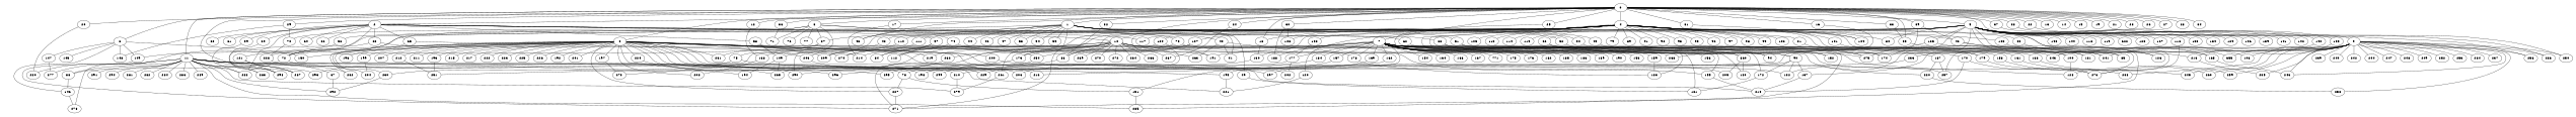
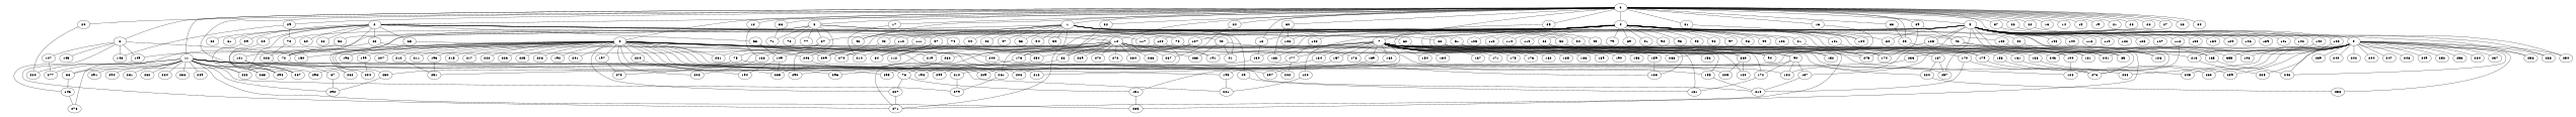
  graph {
    0
    1
    2
    3
    4
    5
    6
    7
    8
    9
    10
    11
    12
    13
    14
    15
    16
    17
    18
    19
    20
    21
    22
    23
    24
    25
    26
    27
    28
    29
    30
    31
    32
    33
    34
    35
    36
    37
    38
    39
    43
    298
    40
    41
    42
    44
    45
    46
    47
    48
    49
    50
    51
    52
    53
    54
    55
    56
    271
    64
    66
    67
    68
    69
    65
    57
    58
    59
    60
    61
    62
    63
    117
    72
    70
    71
    73
    74
    75
    76
    77
    87
    78
    79
    80
    81
    82
    83
    84
    85
    86
    88
    89
    90
    91
    92
    93
    94
    95
    96
    97
    98
    99
    100
    101
    102
    103
    104
    105
    106
    107
    108
    109
    110
    111
    112
    113
    114
    115
    241
    128
    130
    131
    132
    133
    134
    129
    136
    137
    138
    139
    140
    141
    142
    143
    144
    135
    116
    118
    119
    120
    121
-   122 [label=622]
+   122
    123
    124
    125
    126
    127
    145
    146
    147
    148
    149
    150
    151
    152
    153
    154
    155
    156
    157
    158
    159
    n164 [label=860]
    161
    162
    163
    164
    165
-   166
    167
    168
    169
    170
-   171 [label=771]
+   171
    172
    173
    174
    175
    176
    177
    178
    179
    180
    181
    182
    183
    184
    185
    186
    187
    188
    189
    190
    191
    192
    193
    194
    195
    196
    197
    198
    199
    200
    201
    202
    203
    204
    205
    206
    207
    208
    209
    210
    211
    212
    213
    214
    215
    216
    217
    218
    219
    220
    221
    222
    223
    224
    225
    226
    227
    228
    229
    230
    231
    232
    256
    258
    259
    260
    257
    233
    234
    235
    236
    237
    238
    239
    240
    242
    243
    244
    245
    246
    247
    248
    249
    250
    251
    252
    253
    254
    n263 [label=655]
    261
    262
    263
    264
    265
    266
    267
    268
    269
    270
    272
    273
    274
    275
    276
    277
    278
    279
    280
    281
    282
    283
    284
    285
    286
    287
    288
    289
    290
    291
    292
    293
    294
    295
    296
    297
    299
    0 -- 1
    0 -- 2
    0 -- 3
    0 -- 4
    0 -- 5
    0 -- 6
    0 -- 7
    0 -- 8
    0 -- 9
    0 -- 10
    0 -- 11
    0 -- 12
    0 -- 13
    0 -- 14
    0 -- 15
    0 -- 16
    0 -- 17
    0 -- 18
    0 -- 19
    0 -- 20
    0 -- 21
    0 -- 22
    0 -- 23
    0 -- 24
    0 -- 25
    0 -- 26
    0 -- 27
    0 -- 28
    0 -- 29
    0 -- 30
    0 -- 31
    0 -- 32
    0 -- 33
    0 -- 34
    0 -- 35
    0 -- 36
    0 -- 37
    0 -- 38
    0 -- 39
    0 -- 43
    0 -- 298
    1 -- 43
    1 -- 40
    1 -- 41
    1 -- 42
    1 -- 44
    1 -- 45
    1 -- 46
    1 -- 47
    1 -- 48
    1 -- 49
    1 -- 50
    1 -- 51
    1 -- 52
    1 -- 53
    1 -- 54
    1 -- 55
    1 -- 56
    1 -- 271
    2 -- 10
    2 -- 64
    2 -- 66
    2 -- 67
    2 -- 68
    2 -- 69
    2 -- 65
    2 -- 57
    2 -- 58
    2 -- 59
    2 -- 60
    2 -- 61
    2 -- 62
    2 -- 63
    2 -- 117
    2 -- 72
    3 -- 72
    3 -- 70
    3 -- 71
    3 -- 73
    3 -- 74
    3 -- 75
    3 -- 76
    3 -- 77
    3 -- 87
    4 -- 18
    4 -- 87
    4 -- 78
    4 -- 79
    4 -- 80
    4 -- 81
    4 -- 82
    4 -- 83
    4 -- 84
    4 -- 85
    4 -- 86
    4 -- 88
    4 -- 89
    4 -- 90
    4 -- 91
    4 -- 92
    4 -- 93
    4 -- 94
    4 -- 95
    4 -- 96
    4 -- 97
    4 -- 98
    4 -- 99
    4 -- 100
    4 -- 101
    4 -- 102
    4 -- 103
    4 -- 104
    4 -- 105
    4 -- 106
    4 -- 107
    4 -- 108
    4 -- 109
    4 -- 110
    4 -- 111
    4 -- 112
    4 -- 113
    4 -- 114
    4 -- 115
    4 -- 241
    5 -- 117
    5 -- 80
    5 -- 128
    5 -- 130
    5 -- 131
    5 -- 132
    5 -- 133
    5 -- 134
    5 -- 129
    5 -- 136
    5 -- 137
    5 -- 138
    5 -- 139
    5 -- 140
    5 -- 141
    5 -- 142
    5 -- 143
    5 -- 144
    5 -- 135
    5 -- 116
    5 -- 118
    5 -- 119
    5 -- 120
    5 -- 121
    5 -- 122
    5 -- 123
    5 -- 124
    5 -- 125
    5 -- 126
    5 -- 127
    6 -- 145
    6 -- 146
    6 -- 147
    6 -- 148
    6 -- 149
    6 -- 150
    7 -- 151
    7 -- 152
    7 -- 153
    7 -- 154
    7 -- 155
    7 -- 156
    7 -- 157
    7 -- 158
    7 -- 159
    7 -- n164
    7 -- 161
    7 -- 162
    7 -- 163
    7 -- 164
    7 -- 165
-   7 -- 166
    7 -- 167
    7 -- 168
    7 -- 169
    7 -- 170
    7 -- 171
    7 -- 172
    7 -- 173
    7 -- 174
    7 -- 175
    7 -- 176
    7 -- 177
    7 -- 178
    7 -- 179
    7 -- 180
    7 -- 181
    7 -- 182
    7 -- 183
    7 -- 184
    7 -- 185
    7 -- 186
    7 -- 187
    7 -- 188
    7 -- 189
    7 -- 190
    7 -- 191
    8 -- 192
    8 -- 193
    8 -- 194
    8 -- 195
    8 -- 196
    8 -- 197
    8 -- 198
    8 -- 199
    8 -- 200
    8 -- 201
    8 -- 202
    8 -- 203
    8 -- 204
    8 -- 205
    8 -- 206
    8 -- 207
    8 -- 208
    8 -- 209
    8 -- 210
    8 -- 211
    8 -- 212
    8 -- 213
    8 -- 214
    8 -- 215
    8 -- 216
    8 -- 217
    8 -- 218
    8 -- 219
    8 -- 220
    8 -- 221
    8 -- 222
    8 -- 223
    8 -- 224
    8 -- 225
    8 -- 226
    8 -- 227
    8 -- 228
    8 -- 229
    8 -- 230
    8 -- 231
    8 -- 232
    9 -- 106
    9 -- 241
    9 -- 256
    9 -- 258
    9 -- 259
    9 -- 260
    9 -- 257
    9 -- 233
    9 -- 234
    9 -- 235
    9 -- 236
    9 -- 237
    9 -- 238
    9 -- 239
    9 -- 240
    9 -- 242
    9 -- 243
    9 -- 244
    9 -- 245
    9 -- 246
    9 -- 247
    9 -- 248
    9 -- 249
    9 -- 250
    9 -- 251
    9 -- 252
    9 -- 253
    9 -- 254
    9 -- n263
    10 -- 271
    10 -- 86
    10 -- 261
    10 -- 262
    10 -- 263
    10 -- 264
    10 -- 265
    10 -- 266
    10 -- 267
    10 -- 268
    10 -- 269
    10 -- 270
    10 -- 272
    10 -- 273
    10 -- 274
    10 -- 275
    10 -- 276
    11 -- 298
    11 -- 277
    11 -- 278
    11 -- 279
    11 -- 280
    11 -- 281
    11 -- 282
    11 -- 283
    11 -- 284
    11 -- 285
    11 -- 286
    11 -- 287
    11 -- 288
    11 -- 289
    11 -- 290
    11 -- 291
    11 -- 292
    11 -- 293
    11 -- 294
    11 -- 295
    11 -- 296
    11 -- 297
    11 -- 299
    12 -- 168
    16 -- 268
    17 -- 214
    18 -- 130
    20 -- 280
    22 -- 250
    24 -- 267
    25 -- n164
    29 -- 70
    29 -- 148
    30 -- 108
    30 -- 188
    31 -- 104
    32 -- 86
    33 -- 35
    35 -- 85
    36 -- 71
    37 -- 256
    38 -- 236
    39 -- 42
    39 -- 174
    40 -- 41
    40 -- 132
    40 -- 263
    42 -- 126
    42 -- 285
    45 -- 131
    48 -- 290
    49 -- 181
    50 -- 100
    51 -- 271
    51 -- 243
    52 -- 179
    56 -- 149
    67 -- 292
    68 -- 128
    68 -- 275
    69 -- 287
    65 -- 72
    65 -- 274
    57 -- 84
    57 -- 112
    58 -- 109
    58 -- 254
    59 -- 288
    62 -- 94
    63 -- 191
    63 -- 283
    72 -- 78
    72 -- 88
    70 -- 228
    73 -- 90
    73 -- 214
    74 -- 178
    74 -- 209
    75 -- 155
    75 -- 293
    87 -- 150
    87 -- 231
    78 -- 151
    78 -- 227
    81 -- 174
    82 -- 152
    82 -- 275
    83 -- n263
    86 -- 198
    88 -- 146
    90 -- 132
    90 -- 137
    90 -- 172
    90 -- 195
    100 -- 128
    101 -- 241
    103 -- 165
    107 -- 173
    107 -- 219
    109 -- 194
    109 -- 265
    110 -- 203
    111 -- 209
    130 -- 299
    137 -- 218
    138 -- 177
    140 -- 213
    135 -- 246
    116 -- 276
    120 -- 221
    121 -- 298
    121 -- 287
    124 -- 191
    124 -- 274
    125 -- 275
    125 -- 276
    146 -- 278
    147 -- 277
    149 -- 271
    151 -- 285
    155 -- 218
    157 -- 229
    158 -- 245
    159 -- 183
    n164 -- 180
    n164 -- 205
    161 -- 260
    162 -- 216
    163 -- 259
    165 -- 246
    168 -- 208
    169 -- 206
    170 -- 218
    170 -- 238
    172 -- 181
    173 -- 296
    177 -- 202
    177 -- 230
    178 -- 183
    179 -- 276
    184 -- 210
    187 -- 220
    187 -- 257
    193 -- 251
    195 -- 221
    197 -- 273
    199 -- 204
    200 -- 257
    203 -- 261
    210 -- 279
    212 -- 251
    213 -- 235
    220 -- 258
    224 -- 265
    227 -- 271
    228 -- 232
    230 -- 292
    233 -- 297
    254 -- 295
    261 -- 279
    262 -- 290
  }
